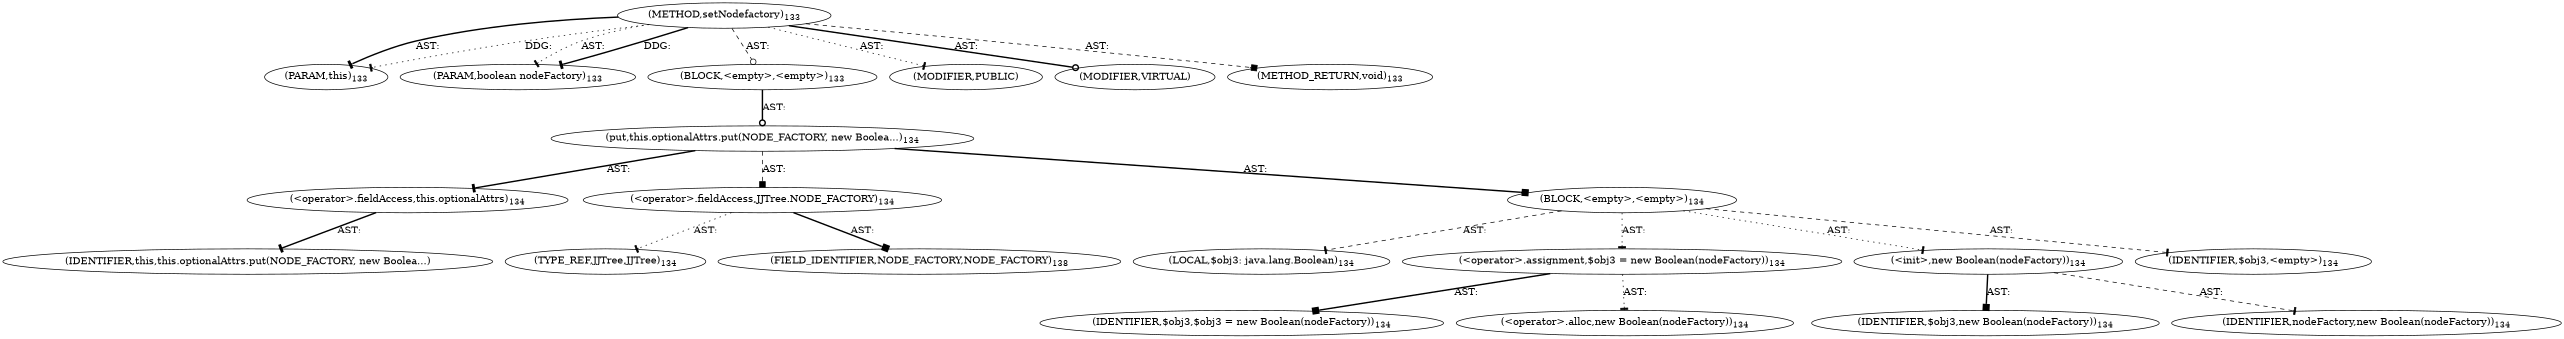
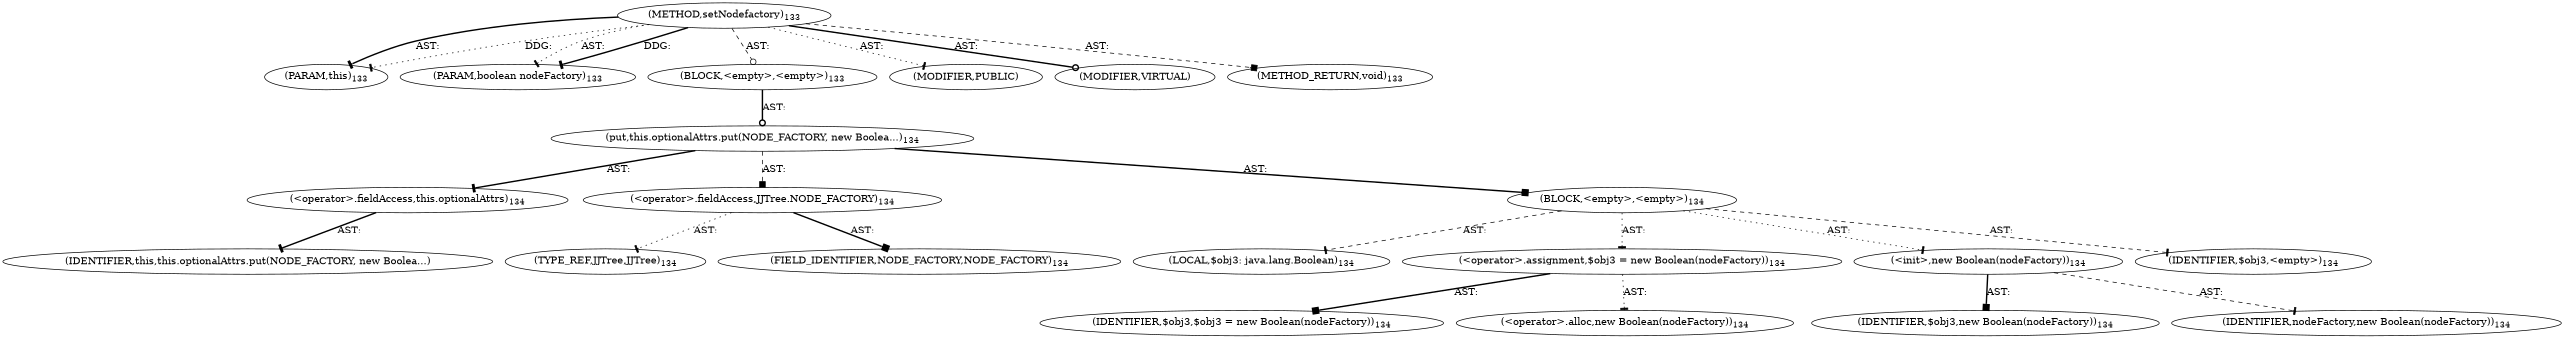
  digraph {
    edge [arrowhead=tee style=bold]
    n1 [label=<(METHOD,setNodefactory)<SUB>133</SUB>>]
    n2 [label=<(PARAM,this)<SUB>133</SUB>>]
    n3 [label=<(PARAM,boolean nodeFactory)<SUB>133</SUB>>]
    n4 [label=<(BLOCK,&lt;empty&gt;,&lt;empty&gt;)<SUB>133</SUB>>]
    n5 [label=<(MODIFIER,PUBLIC)>]
    n6 [label=<(MODIFIER,VIRTUAL)>]
    n7 [label=<(METHOD_RETURN,void)<SUB>133</SUB>>]
    n8 [label=<(put,this.optionalAttrs.put(NODE_FACTORY, new Boolea...)<SUB>134</SUB>>]
    n9 [label=<(&lt;operator&gt;.fieldAccess,this.optionalAttrs)<SUB>134</SUB>>]
    n10 [label=<(&lt;operator&gt;.fieldAccess,JJTree.NODE_FACTORY)<SUB>134</SUB>>]
    n11 [label=<(BLOCK,&lt;empty&gt;,&lt;empty&gt;)<SUB>134</SUB>>]
    n12 [label=<(IDENTIFIER,this,this.optionalAttrs.put(NODE_FACTORY, new Boolea...)>]
    n13 [label=<(TYPE_REF,JJTree,JJTree)<SUB>134</SUB>>]
-   n14 [label=<(FIELD_IDENTIFIER,NODE_FACTORY,NODE_FACTORY)<SUB>138</SUB>>]
+   n14 [label=<(FIELD_IDENTIFIER,NODE_FACTORY,NODE_FACTORY)<SUB>134</SUB>>]
    n15 [label=<(LOCAL,$obj3: java.lang.Boolean)<SUB>134</SUB>>]
    n16 [label=<(&lt;operator&gt;.assignment,$obj3 = new Boolean(nodeFactory))<SUB>134</SUB>>]
    n17 [label=<(&lt;init&gt;,new Boolean(nodeFactory))<SUB>134</SUB>>]
    n18 [label=<(IDENTIFIER,$obj3,&lt;empty&gt;)<SUB>134</SUB>>]
    n19 [label=<(IDENTIFIER,$obj3,$obj3 = new Boolean(nodeFactory))<SUB>134</SUB>>]
    n20 [label=<(&lt;operator&gt;.alloc,new Boolean(nodeFactory))<SUB>134</SUB>>]
    n21 [label=<(IDENTIFIER,$obj3,new Boolean(nodeFactory))<SUB>134</SUB>>]
    n22 [label=<(IDENTIFIER,nodeFactory,new Boolean(nodeFactory))<SUB>134</SUB>>]
    n1 -> n2 [label="AST: "]
    n1 -> n2 [label="DDG: " style=dotted]
    n1 -> n3 [label="AST: " style=dotted]
    n1 -> n3 [label="DDG: "]
    n1 -> n4 [arrowhead=odot label="AST: " style=dashed]
    n1 -> n5 [label="AST: " style=dotted]
    n1 -> n6 [arrowhead=odot label="AST: "]
    n1 -> n7 [arrowhead=box label="AST: " style=dashed]
    n4 -> n8 [arrowhead=odot label="AST: "]
    n8 -> n9 [label="AST: "]
    n8 -> n10 [arrowhead=box label="AST: " style=dashed]
    n8 -> n11 [arrowhead=box label="AST: "]
    n9 -> n12 [label="AST: "]
    n10 -> n13 [label="AST: " style=dotted]
    n10 -> n14 [arrowhead=box label="AST: "]
    n11 -> n15 [label="AST: " style=dashed]
    n11 -> n16 [label="AST: " style=dotted]
    n11 -> n17 [label="AST: " style=dotted]
    n11 -> n18 [label="AST: " style=dashed]
    n16 -> n19 [arrowhead=box label="AST: "]
    n16 -> n20 [label="AST: " style=dotted]
    n17 -> n21 [arrowhead=box label="AST: "]
    n17 -> n22 [label="AST: " style=dashed]
  }
